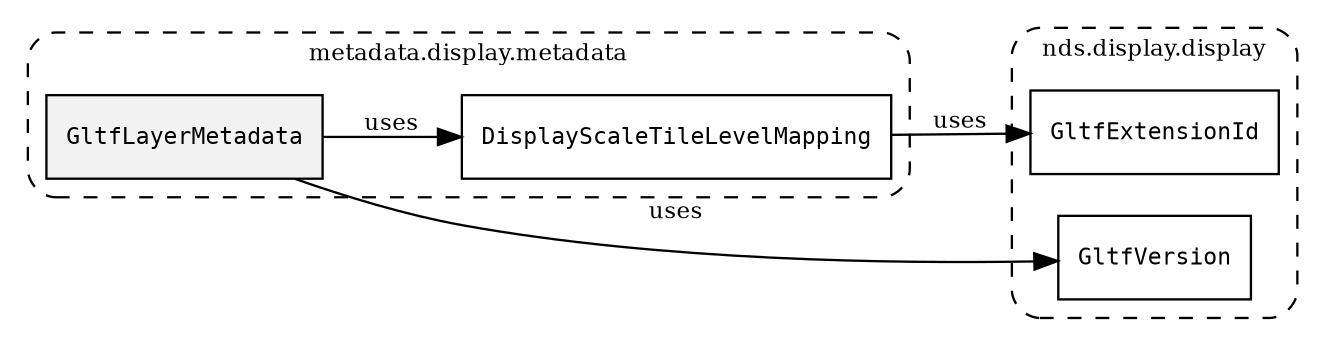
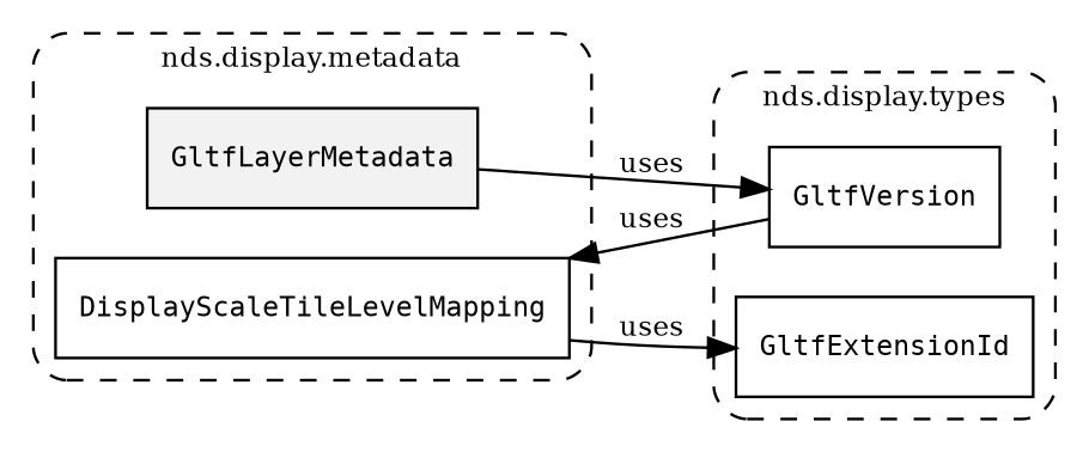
  digraph {
    fontsize=10
    rankdir=LR
    node [fontsize=10 shape=box]
    edge [fontsize=10]
    n1 [fillcolor="#0000000D" label=<<font face="monospace"><table align="center" border="0" cellspacing="0" cellpadding="0"><tr><td href="../../../content/packages/nds.display.metadata.html#Structure-GltfLayerMetadata" title="Structure defined in nds.display.metadata">GltfLayerMetadata</td></tr></table></font>> style=filled]
    n2 [label=<<font face="monospace"><table align="center" border="0" cellspacing="0" cellpadding="0"><tr><td href="../../../content/packages/nds.display.metadata.html#Structure-DisplayScaleTileLevelMapping" title="Structure defined in nds.display.metadata">DisplayScaleTileLevelMapping</td></tr></table></font>>]
    n3 [label=<<font face="monospace"><table align="center" border="0" cellspacing="0" cellpadding="0"><tr><td href="../../../content/packages/nds.display.types.html#Enum-GltfVersion" title="Enum defined in nds.display.types">GltfVersion</td></tr></table></font>>]
    n4 [label=<<font face="monospace"><table align="center" border="0" cellspacing="0" cellpadding="0"><tr><td href="../../../content/packages/nds.display.types.html#Subtype-GltfExtensionId" title="Subtype defined in nds.display.types">GltfExtensionId</td></tr></table></font>>]
    subgraph cluster_1 {
-     label="metadata.display.metadata"
+     label="nds.display.metadata"
      style="dashed, rounded"
      n1
      n2
    }
    subgraph cluster_2 {
-     label="nds.display.display"
+     label="nds.display.types"
      style="dashed, rounded"
      n3
      n4
    }
-   n1 -> n2 [label=uses]
+   n3 -> n2 [label=uses]
    n1 -> n3 [label=uses]
    n2 -> n4 [label=uses]
  }
